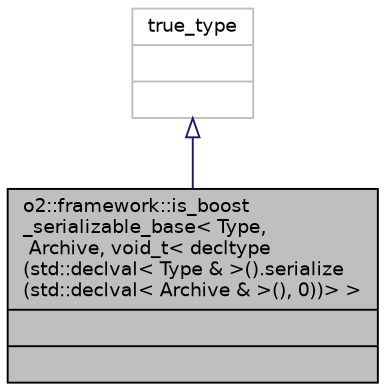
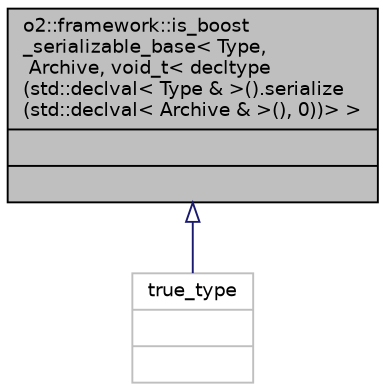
  digraph {
    node [fontname=Helvetica fontsize=10 shape=record]
    n1 [color=black fillcolor=grey75 fontcolor=black height=0.2 label="{o2::framework::is_boost\l_serializable_base\< Type,\l Archive, void_t\< decltype\l(std::declval\< Type & \>().serialize\l(std::declval\< Archive & \>(), 0))\> \>\n||}" style=filled width=0.4]
    n2 [color=grey75 height=0.2 label="{true_type\n||}" width=0.4]
-   n2 -> n1 [arrowtail=onormal color=midnightblue dir=back fontname=Helvetica fontsize=10 labelfontname=Helvetica labelfontsize=10 style=solid]
+   n1 -> n2 [arrowtail=onormal color=midnightblue dir=back fontname=Helvetica fontsize=10 labelfontname=Helvetica labelfontsize=10 style=solid]
  }
